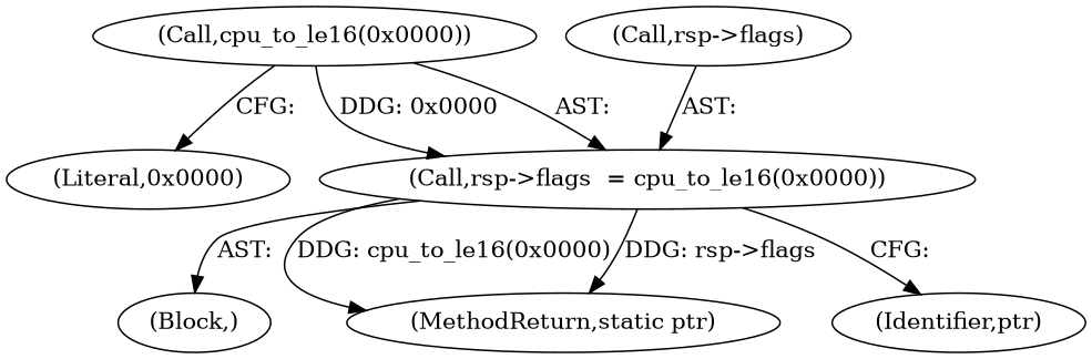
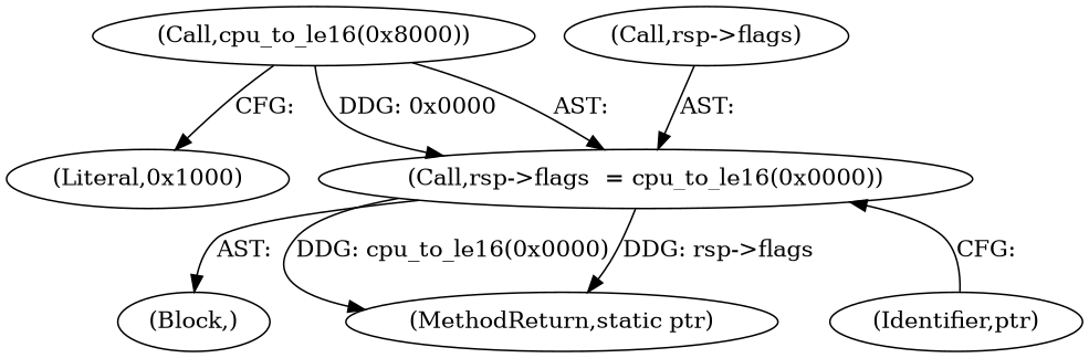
  digraph {
    fontname="DejaVu Serif"
    node [fontname="DejaVu Serif"]
    edge [fontname="DejaVu Serif"]
    n1 [label="(Call,rsp->flags  = cpu_to_le16(0x0000))"]
    n2 [label="(Block,)"]
    n3 [label="(MethodReturn,static ptr)"]
-   n4 [label="(Call,cpu_to_le16(0x0000))"]
-   n5 [label="(Literal,0x0000)"]
+   n4 [label="(Call,cpu_to_le16(0x8000))"]
+   n5 [label="(Literal,0x1000)"]
    n6 [label="(Identifier,ptr)"]
    n7 [label="(Call,rsp->flags)"]
    n1 -> n2 [label="AST: "]
    n1 -> n3 [label="DDG: cpu_to_le16(0x0000)"]
    n1 -> n3 [label="DDG: rsp->flags"]
    n4 -> n1 [label="AST: "]
    n4 -> n1 [label="DDG: 0x0000"]
    n4 -> n5 [label="CFG: "]
-   n1 -> n6 [label="CFG: "]
+   n6 -> n1 [label="CFG: "]
    n7 -> n1 [label="AST: "]
  }
